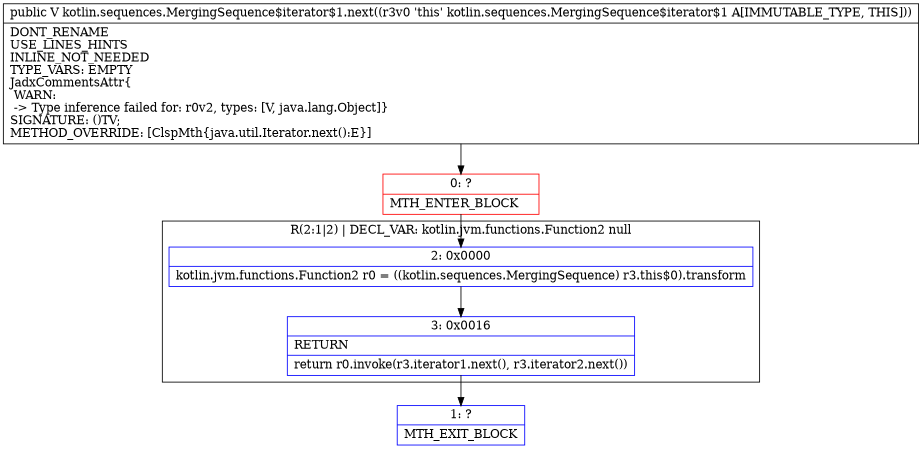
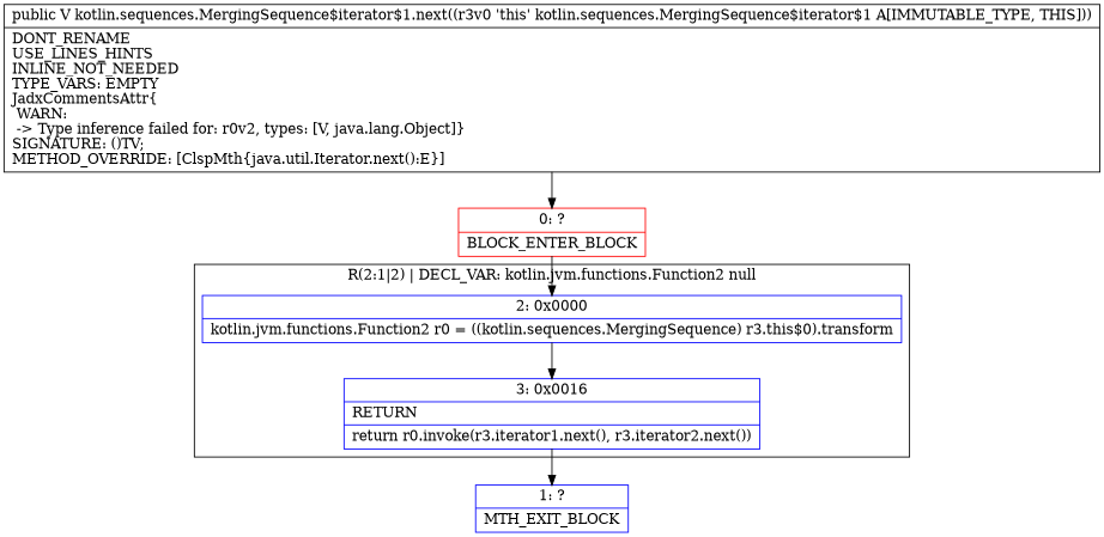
  digraph {
    node [color=blue shape=record]
    n1 [label="{2\:\ 0x0000|kotlin.jvm.functions.Function2 r0 = ((kotlin.sequences.MergingSequence) r3.this$0).transform\l}"]
    n2 [label="{3\:\ 0x0016|RETURN\l|return r0.invoke(r3.iterator1.next(), r3.iterator2.next())\l}"]
    n3 [label="{1\:\ ?|MTH_EXIT_BLOCK\l}"]
-   n4 [color=red label="{0\:\ ?|MTH_ENTER_BLOCK\l}"]
+   n4 [color=red label="{0\:\ ?|BLOCK_ENTER_BLOCK\l}"]
    n5 [label="{public V kotlin.sequences.MergingSequence$iterator$1.next((r3v0 'this' kotlin.sequences.MergingSequence$iterator$1 A[IMMUTABLE_TYPE, THIS]))  | DONT_RENAME\lUSE_LINES_HINTS\lINLINE_NOT_NEEDED\lTYPE_VARS: EMPTY\lJadxCommentsAttr\{\l WARN: \l \-\> Type inference failed for: r0v2, types: [V, java.lang.Object]\}\lSIGNATURE: ()TV;\lMETHOD_OVERRIDE: [ClspMth\{java.util.Iterator.next():E\}]\l}" color=""]
    subgraph cluster_1 {
      label="R(2:1|2) | DECL_VAR: kotlin.jvm.functions.Function2 null\l"
      n1
      n2
    }
    n1 -> n2
    n2 -> n3
    n4 -> n1
    n5 -> n4
  }
